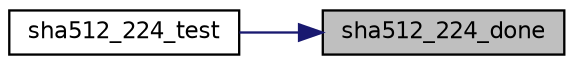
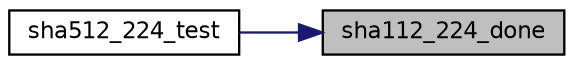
  digraph {
    rankdir=RL
    node [color=black fontname=Helvetica fontsize=10 shape=record style=filled]
-   n1 [fillcolor=grey75 fontcolor=black height=0.2 label=sha512_224_done width=0.4]
+   n1 [fillcolor=grey75 fontcolor=black height=0.2 label=sha112_224_done width=0.4]
    n2 [fillcolor=white height=0.2 label=sha512_224_test width=0.4]
    n1 -> n2 [color=midnightblue dir=back fontname=Helvetica fontsize=10 labelfontname=Helvetica labelfontsize=10 style=solid]
  }
